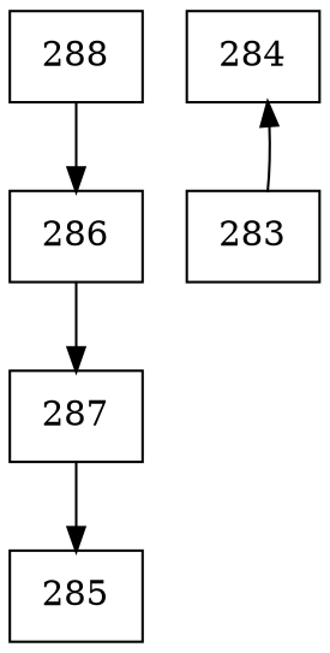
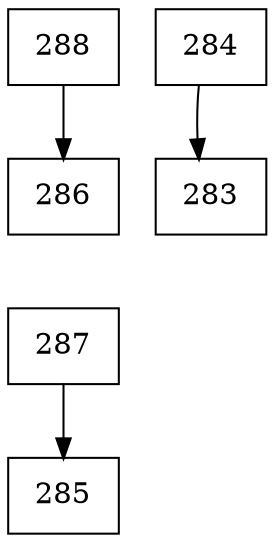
  digraph {
    node [shape=record]
    n1 [label="{288}"]
    n2 [label="{286}"]
    n3 [label="{287}"]
    n4 [label="{285}"]
    n5 [label="{284}"]
    n6 [label="{283}"]
    n1 -> n2
-   n2 -> n3
    n3 -> n4
-   n6 -> n5
+   n5 -> n6
  }
